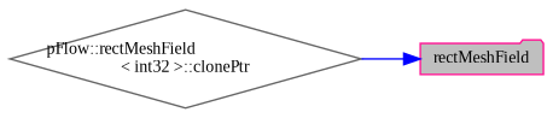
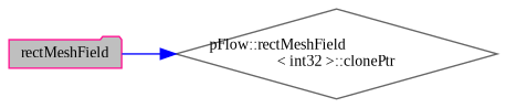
  digraph {
    rankdir=RL
    fontname="Liberation Serif"
    node [fontname="Liberation Serif" fontsize=10 style=filled]
    n1 [color=deeppink fillcolor=grey75 fontcolor=black height=0.2 label=rectMeshField shape=folder width=0.4]
    n2 [color=gray40 fillcolor=white height=0.2 label="pFlow::rectMeshField\l\< int32 \>::clonePtr" shape=diamond width=0.4]
-   n1 -> n2 [color=blue dir=back fontname="Liberation Serif" fontsize=10 labelfontname=Helvetica labelfontsize=10 style=solid]
+   n2 -> n1 [color=blue dir=back fontname="Liberation Serif" fontsize=10 labelfontname=Helvetica labelfontsize=10 style=solid]
  }
